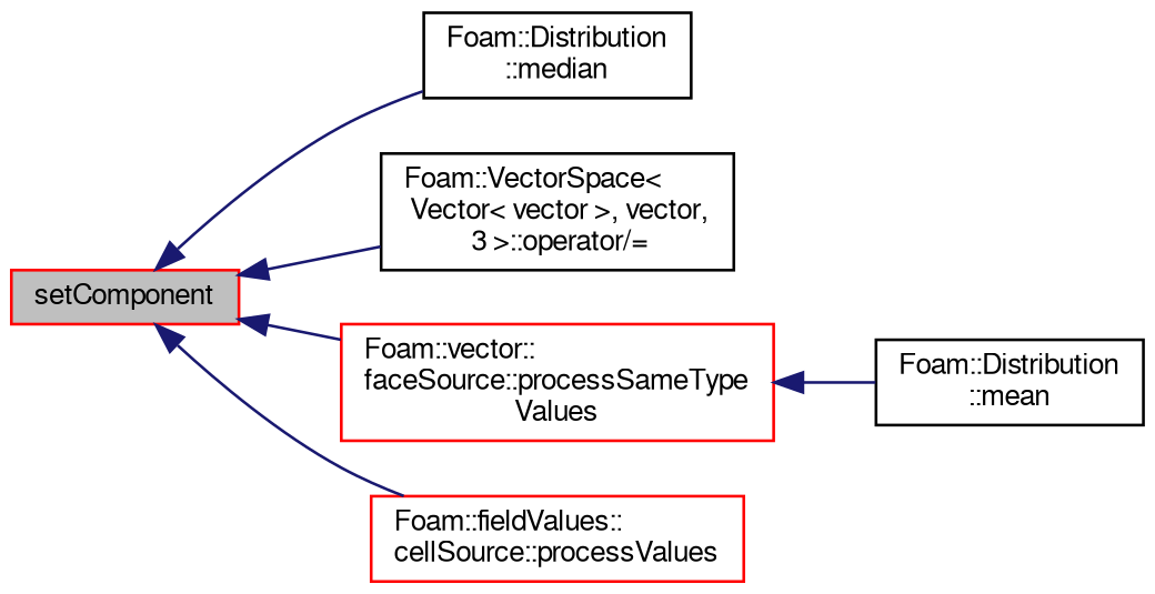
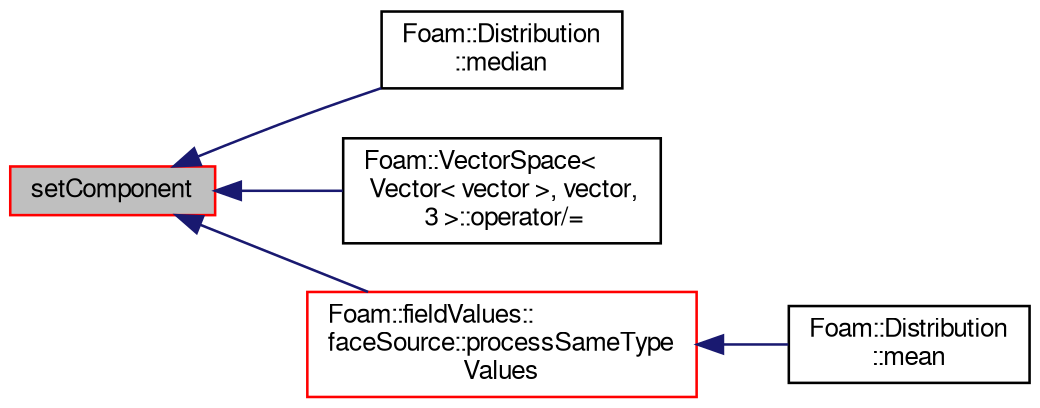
  digraph {
    rankdir=LR
    node [color=red fontname=FreeSans fontsize=10 shape=record]
    edge [color=midnightblue dir=back fontname=FreeSans fontsize=10 labelfontname=FreeSans labelfontsize=10 style=solid]
    n1 [fillcolor=grey75 fontcolor=black height=0.2 label=setComponent style=filled width=0.4]
    n2 [color=black height=0.2 label="Foam::Distribution\l::median" width=0.4]
    n3 [color=black height=0.2 label="Foam::VectorSpace\<\l Vector\< vector \>, vector,\l 3 \>::operator/=" width=0.4]
-   n4 [height=0.2 label="Foam::vector::\lfaceSource::processSameType\lValues" width=0.4]
-   n5 [height=0.2 label="Foam::fieldValues::\lcellSource::processValues" width=0.4]
+   n4 [height=0.2 label="Foam::fieldValues::\lfaceSource::processSameType\lValues" width=0.4]
    n6 [color=black height=0.2 label="Foam::Distribution\l::mean" width=0.4]
    n1 -> n2
    n1 -> n3
    n1 -> n4
-   n1 -> n5
    n4 -> n6
  }
